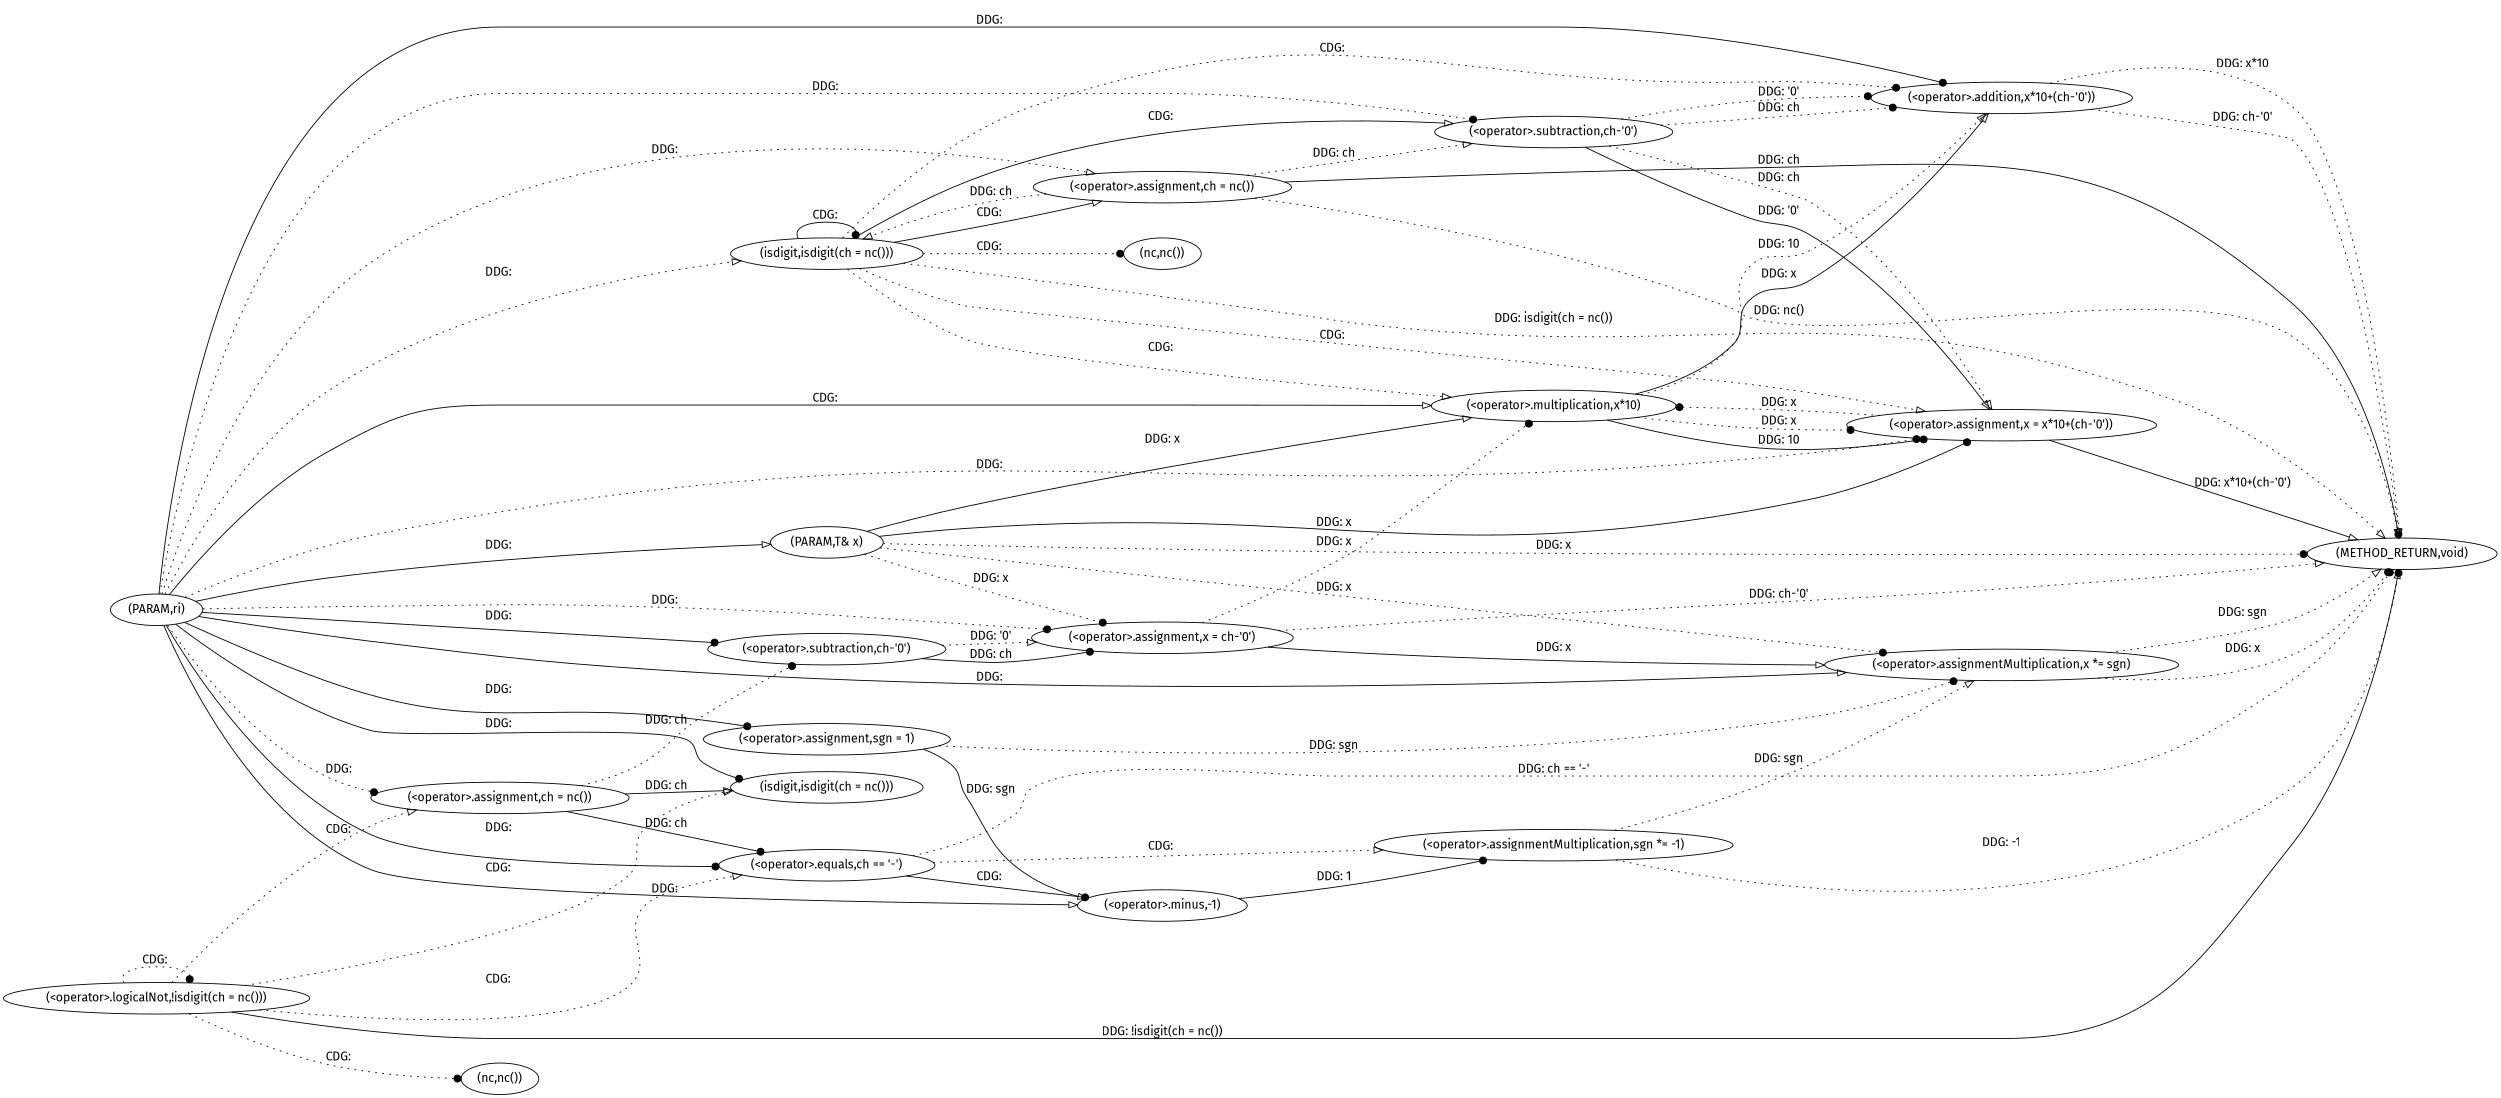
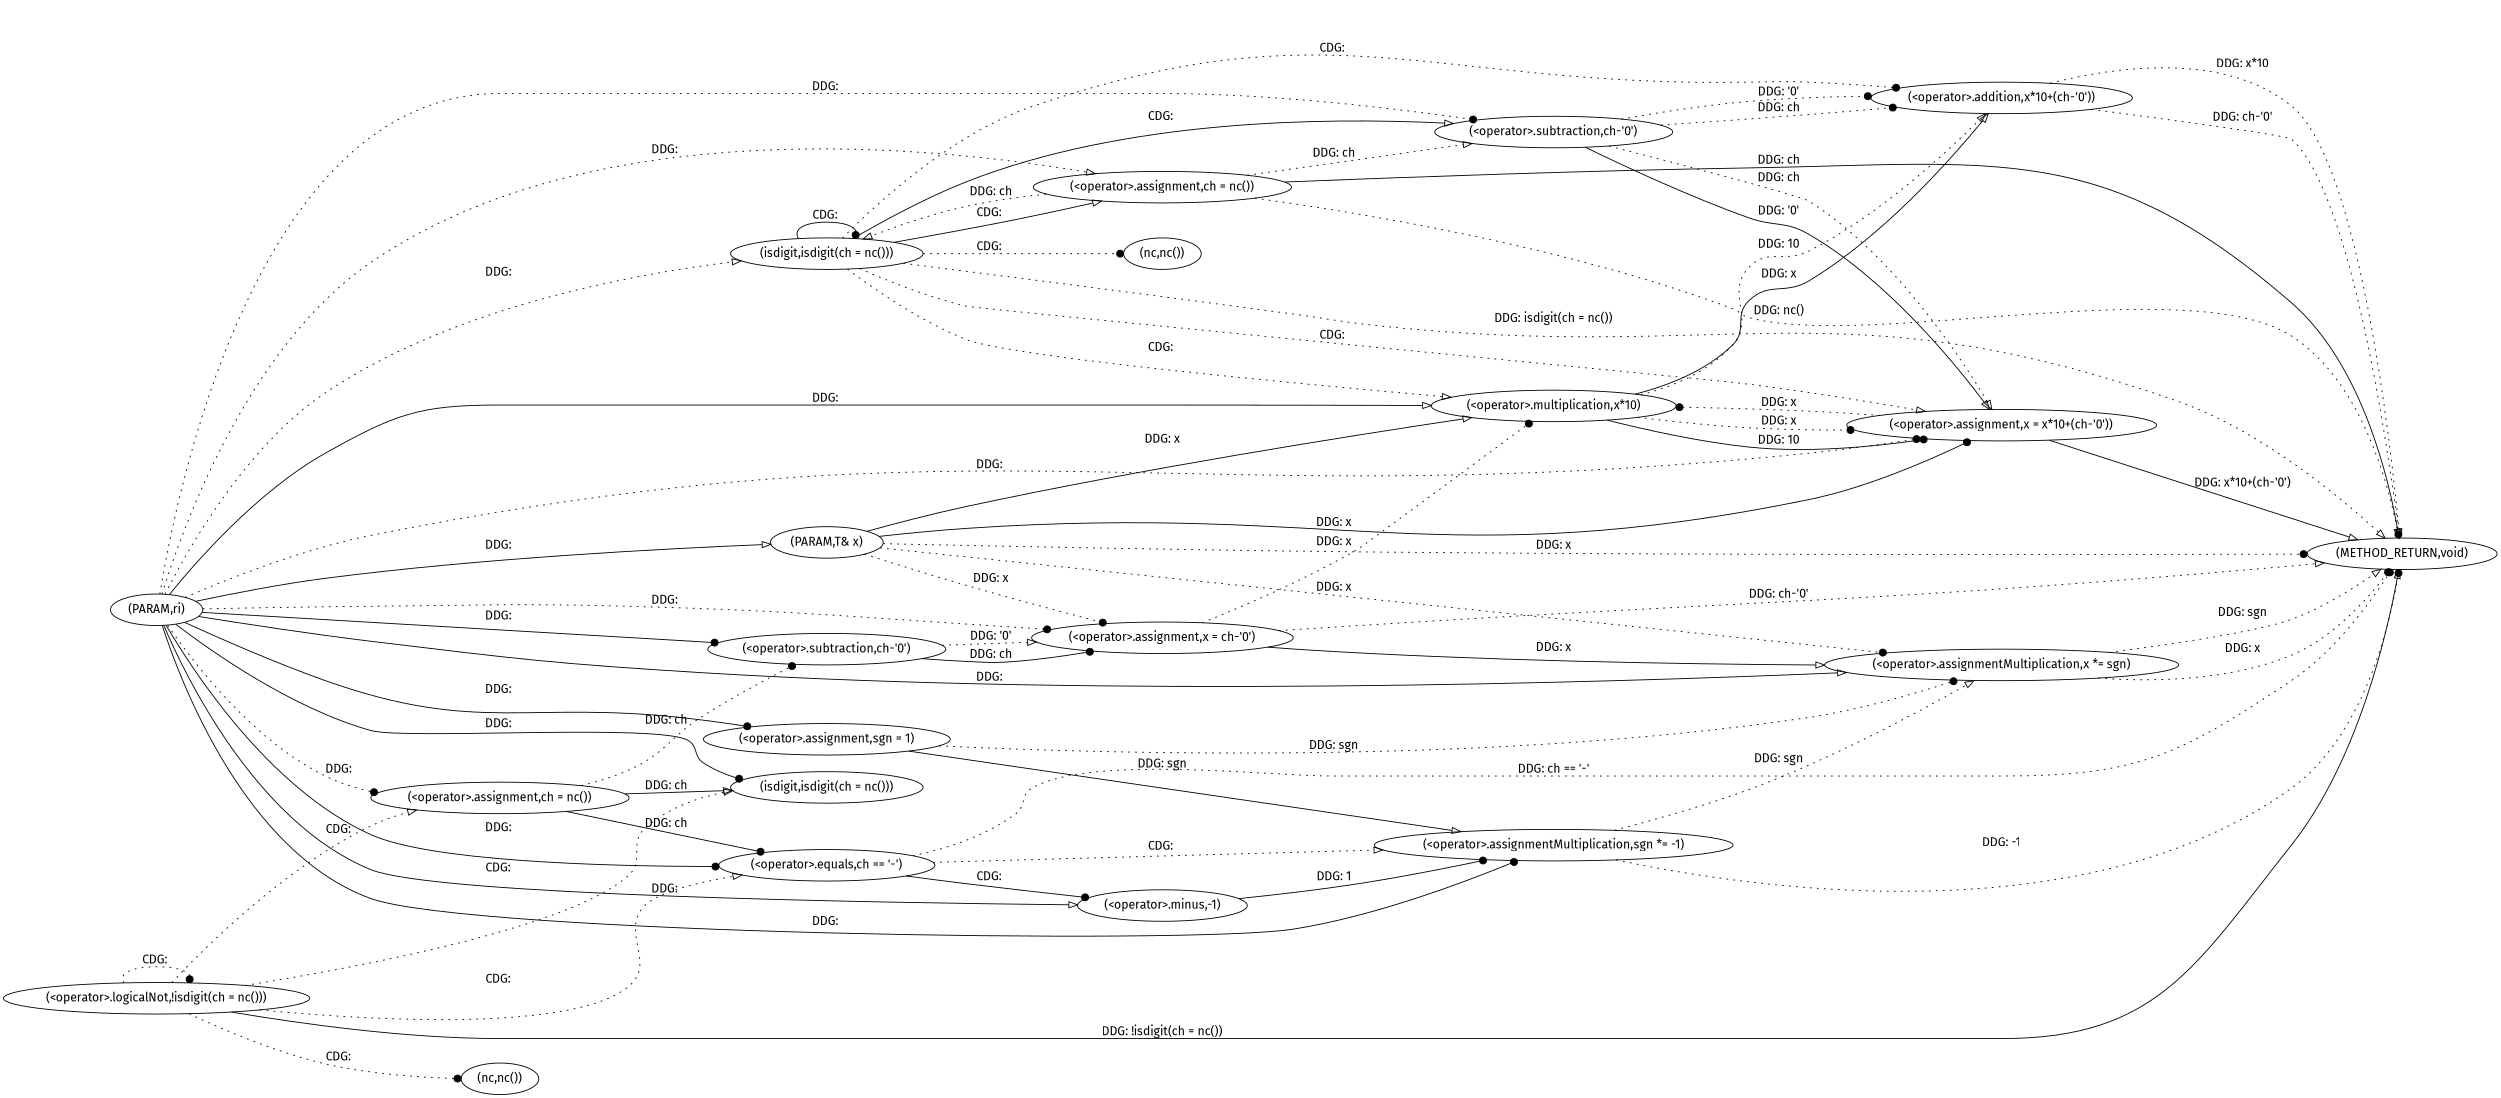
  digraph {
    fontname="Fira Sans"
    rankdir=LR
    node [fontname="Fira Sans"]
    edge [arrowhead=onormal fontname="Fira Sans" style=dotted]
    n1 [label="(PARAM,ri)"]
    n2 [label="(PARAM,T& x)"]
    n3 [label="(<operator>.assignment,sgn = 1)"]
    n4 [label="(<operator>.assignment,x = ch-'0')"]
    n5 [label="(<operator>.assignmentMultiplication,x *= sgn)"]
    n6 [label="(isdigit,isdigit(ch = nc()))"]
    n7 [label="(<operator>.assignment,x = x*10+(ch-'0'))"]
    n8 [label="(<operator>.equals,ch == '-')"]
    n9 [label="(<operator>.assignmentMultiplication,sgn *= -1)"]
    n10 [label="(<operator>.subtraction,ch-'0')"]
    n11 [label="(isdigit,isdigit(ch = nc()))"]
    n12 [label="(<operator>.assignment,ch = nc())"]
    n13 [label="(<operator>.assignment,ch = nc())"]
    n14 [label="(<operator>.minus,-1)"]
    n15 [label="(<operator>.multiplication,x*10)"]
    n16 [label="(<operator>.subtraction,ch-'0')"]
    n17 [label="(METHOD_RETURN,void)"]
    n18 [label="(<operator>.addition,x*10+(ch-'0'))"]
    n19 [label="(nc,nc())"]
    n20 [label="(<operator>.logicalNot,!isdigit(ch = nc()))"]
    n21 [label="(nc,nc())"]
    n1 -> n2 [label="DDG: " style=solid]
    n1 -> n3 [arrowhead=dot label="DDG: " style=solid]
    n1 -> n4 [arrowhead=dot label="DDG: "]
    n1 -> n5 [label="DDG: " style=solid]
    n1 -> n6 [label="DDG: "]
    n1 -> n7 [arrowhead=dot label="DDG: "]
    n1 -> n8 [arrowhead=dot label="DDG: " style=solid]
-   n1 -> n18 [arrowhead=dot label="DDG: " style=solid]
+   n1 -> n9 [arrowhead=dot label="DDG: " style=solid]
    n1 -> n10 [arrowhead=dot label="DDG: " style=solid]
    n1 -> n11 [arrowhead=dot label="DDG: " style=solid]
    n1 -> n12 [label="DDG: "]
    n1 -> n13 [arrowhead=dot label="DDG: "]
    n1 -> n14 [label="DDG: " style=solid]
-   n1 -> n15 [label="CDG: " style=solid]
+   n1 -> n15 [label="DDG: " style=solid]
    n1 -> n16 [arrowhead=dot label="DDG: "]
    n2 -> n4 [arrowhead=dot label="DDG: x"]
    n2 -> n5 [arrowhead=dot label="DDG: x"]
    n2 -> n7 [arrowhead=dot label="DDG: x" style=solid]
    n2 -> n15 [label="DDG: x" style=solid]
    n2 -> n17 [arrowhead=dot label="DDG: x"]
    n3 -> n5 [arrowhead=dot label="DDG: sgn"]
-   n3 -> n14 [label="DDG: sgn" style=solid]
+   n3 -> n9 [label="DDG: sgn" style=solid]
    n4 -> n5 [label="DDG: x" style=solid]
    n4 -> n15 [arrowhead=dot label="DDG: x"]
    n4 -> n17 [label="DDG: ch-'0'"]
    n5 -> n17 [arrowhead=dot label="DDG: x"]
    n5 -> n17 [label="DDG: sgn"]
    n6 -> n6 [arrowhead=dot label="CDG: " style=solid]
    n6 -> n7 [label="CDG: "]
    n6 -> n12 [label="CDG: " style=solid]
    n6 -> n15 [label="CDG: "]
    n6 -> n16 [label="CDG: " style=solid]
    n6 -> n17 [label="DDG: isdigit(ch = nc())"]
    n6 -> n18 [arrowhead=dot label="CDG: "]
    n6 -> n19 [arrowhead=dot label="CDG: "]
    n7 -> n15 [arrowhead=dot label="DDG: x"]
    n7 -> n17 [label="DDG: x*10+(ch-'0')" style=solid]
    n8 -> n9 [label="CDG: "]
    n8 -> n14 [arrowhead=dot label="CDG: " style=solid]
    n8 -> n17 [arrowhead=dot label="DDG: ch == '-'"]
    n9 -> n5 [label="DDG: sgn"]
    n9 -> n17 [arrowhead=dot label="DDG: -1"]
    n10 -> n4 [label="DDG: '0'"]
    n10 -> n4 [arrowhead=dot label="DDG: ch" style=solid]
    n12 -> n6 [label="DDG: ch"]
    n12 -> n16 [label="DDG: ch"]
    n12 -> n17 [arrowhead=dot label="DDG: ch" style=solid]
    n12 -> n17 [label="DDG: nc()"]
    n13 -> n8 [arrowhead=dot label="DDG: ch" style=solid]
    n13 -> n10 [arrowhead=dot label="DDG: ch"]
    n13 -> n11 [label="DDG: ch" style=solid]
    n14 -> n9 [arrowhead=dot label="DDG: 1" style=solid]
    n15 -> n7 [arrowhead=dot label="DDG: x"]
    n15 -> n7 [arrowhead=dot label="DDG: 10" style=solid]
    n15 -> n18 [label="DDG: x" style=solid]
    n15 -> n18 [label="DDG: 10"]
    n16 -> n7 [label="DDG: ch"]
    n16 -> n7 [label="DDG: '0'" style=solid]
    n16 -> n18 [arrowhead=dot label="DDG: ch"]
    n16 -> n18 [arrowhead=dot label="DDG: '0'"]
    n18 -> n17 [label="DDG: x*10"]
    n18 -> n17 [label="DDG: ch-'0'"]
    n20 -> n8 [label="CDG: "]
    n20 -> n11 [label="CDG: "]
    n20 -> n13 [label="CDG: "]
    n20 -> n17 [label="DDG: !isdigit(ch = nc())" style=solid]
    n20 -> n20 [arrowhead=dot label="CDG: "]
    n20 -> n21 [arrowhead=dot label="CDG: "]
  }
